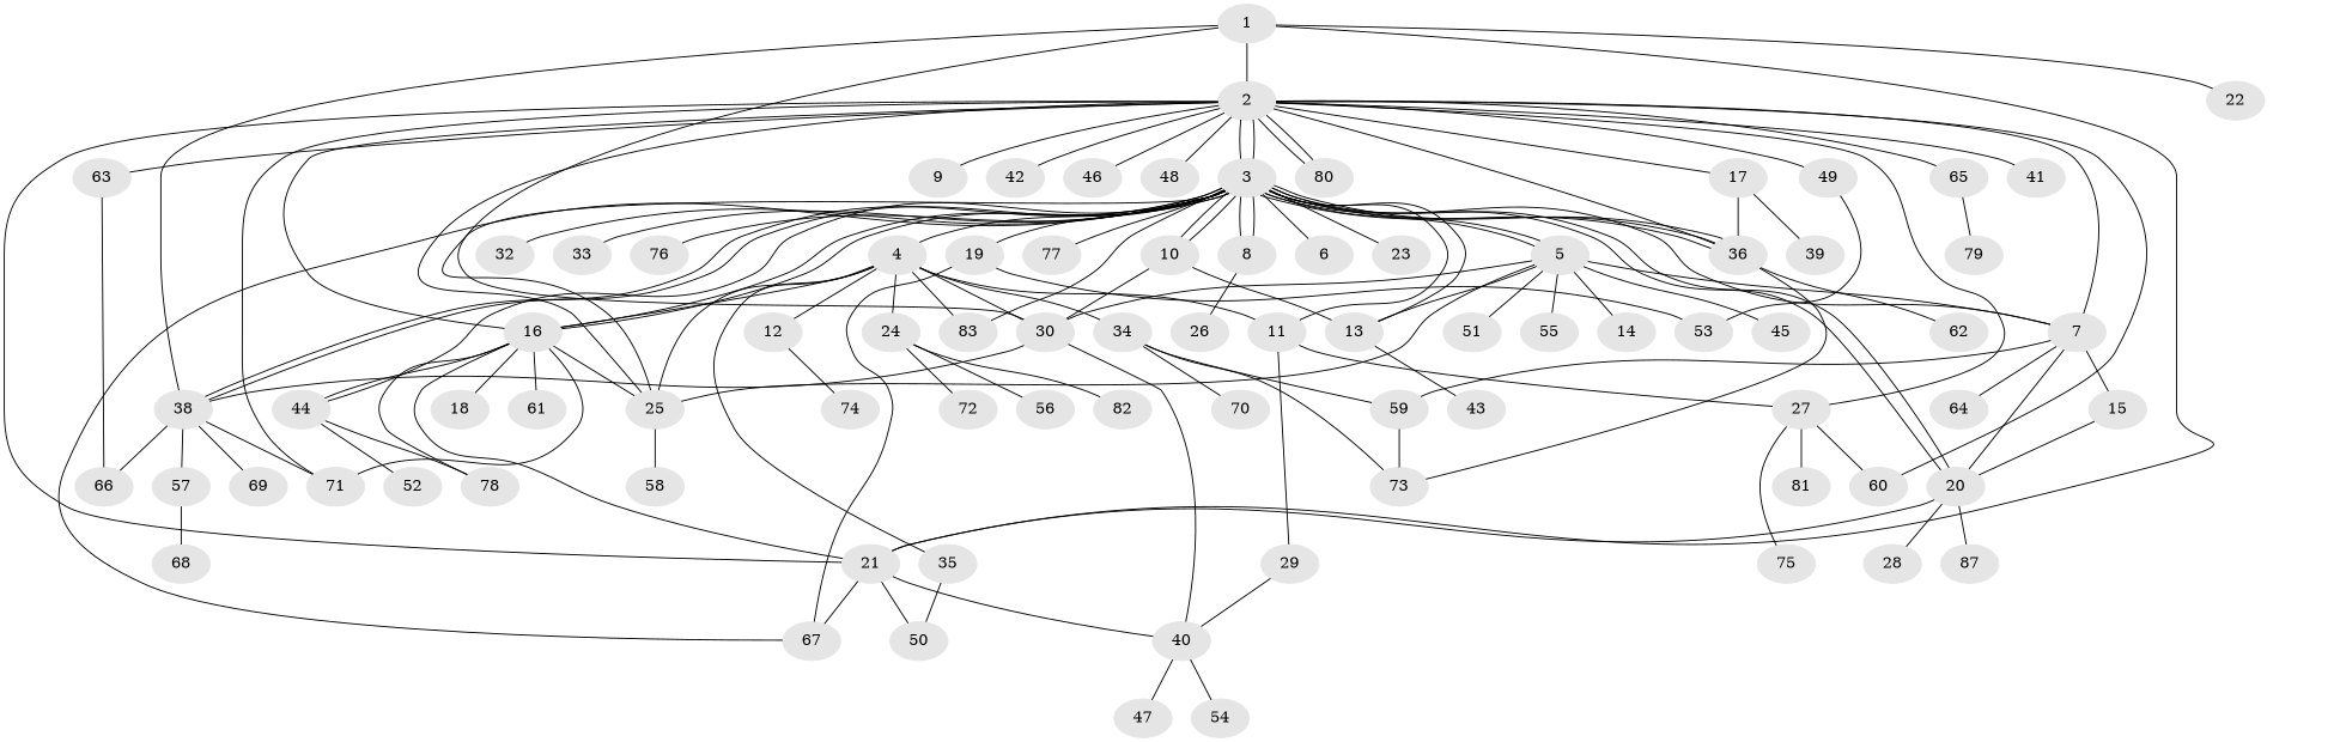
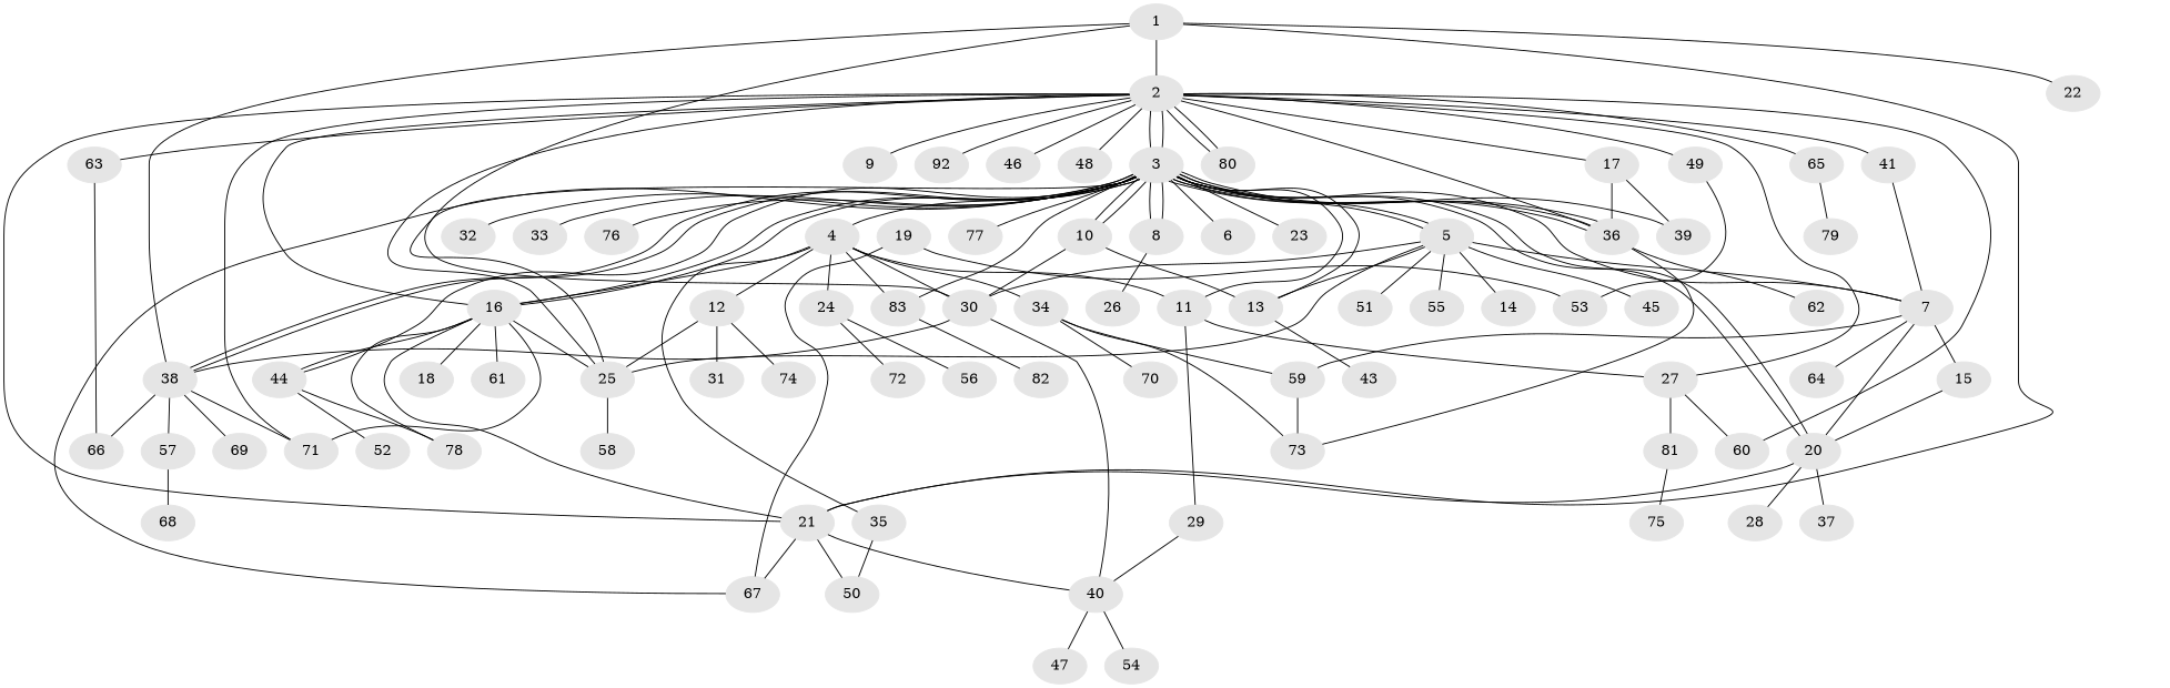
  graph {
    node [color=gray90 style=filled]
    1
    2
    21
    22
    30
    38
    3
    7
    9
    16
    17
    25
    27
    36
    41
-   42
+   42 [label=92]
    46
    48
    49
    60
    63
    65
    71
    80
    67
    40
    50
    57
    66
    69
    4
    5
    6
    8
    10
    11
    13
    19
    20
    23
    32
    33
    44
    76
    77
    83
    15
    59
    64
    18
    61
    78
    39
    58
    75
    81
    73
    62
    53
    79
    12
    24
    34
    35
    14
    45
    51
    55
    26
    29
    43
    28
-   37 [label=87]
+   37
    52
+   31
    74
    56
    72
    82
    70
    47
    54
    68
    1 -- 2
    1 -- 21
    1 -- 22
    1 -- 30
    1 -- 38
    2 -- 21
    2 -- 3
    2 -- 3
-   2 -- 7
+   41 -- 7
    2 -- 9
    2 -- 16
    2 -- 17
    2 -- 25
    2 -- 27
    2 -- 36
    2 -- 41
    2 -- 42
    2 -- 46
    2 -- 48
    2 -- 49
    2 -- 60
    2 -- 63
    2 -- 65
    2 -- 71
    2 -- 80
    2 -- 80
    21 -- 67
    21 -- 40
    21 -- 50
    30 -- 38
    30 -- 40
    38 -- 71
    38 -- 57
    38 -- 66
    38 -- 69
    3 -- 38
    3 -- 38
    3 -- 7
    3 -- 16
    3 -- 16
    3 -- 25
    3 -- 36
    3 -- 36
    3 -- 36
    3 -- 67
    3 -- 4
    3 -- 5
    3 -- 5
    3 -- 6
    3 -- 8
    3 -- 8
    3 -- 10
    3 -- 10
    3 -- 11
    3 -- 13
-   3 -- 19
+   3 -- 39
    3 -- 20
    3 -- 20
    3 -- 23
    3 -- 32
    3 -- 33
    3 -- 44
    3 -- 76
    3 -- 77
    3 -- 83
    7 -- 20
    7 -- 15
    7 -- 59
    7 -- 64
    16 -- 21
    16 -- 25
    16 -- 71
    16 -- 44
    16 -- 18
    16 -- 61
    16 -- 78
    17 -- 36
    17 -- 39
    25 -- 58
    27 -- 60
-   27 -- 75
+   81 -- 75
    27 -- 81
    36 -- 73
    36 -- 62
    49 -- 53
    63 -- 66
    65 -- 79
    40 -- 47
    40 -- 54
    57 -- 68
    4 -- 30
    4 -- 16
-   4 -- 25
+   12 -- 25
    4 -- 11
    4 -- 83
    4 -- 12
    4 -- 24
    4 -- 34
    4 -- 35
    5 -- 30
    5 -- 7
    5 -- 25
    5 -- 13
    5 -- 14
    5 -- 45
    5 -- 51
    5 -- 55
    8 -- 26
    10 -- 30
    10 -- 13
    11 -- 27
    11 -- 29
    13 -- 43
    19 -- 67
    19 -- 53
    20 -- 21
    20 -- 28
    20 -- 37
    44 -- 78
    44 -- 52
    15 -- 20
    59 -- 73
+   12 -- 31
    12 -- 74
    24 -- 56
    24 -- 72
-   24 -- 82
+   83 -- 82
    34 -- 59
    34 -- 73
    34 -- 70
    35 -- 50
    29 -- 40
  }
